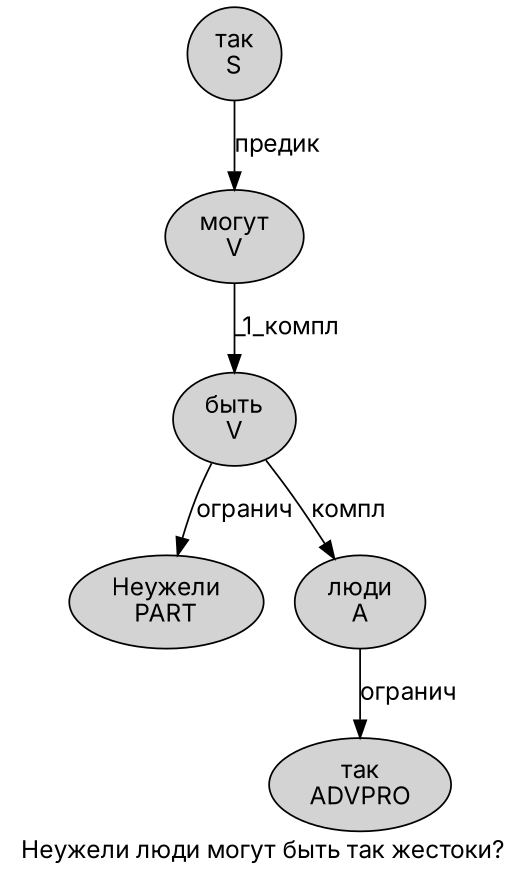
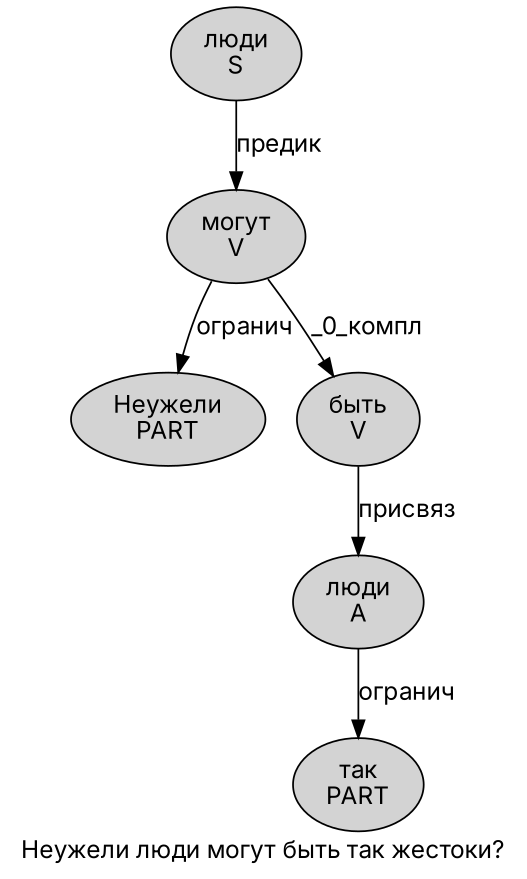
  digraph {
    fontname=Inter
    label="Неужели люди могут быть так жестоки?"
    node [fillcolor=lightgray fontname=Inter penwidth=1 shape=ellipse style=filled]
    edge [fontname=Inter]
    n1 [label="Неужели\nPART"]
-   n2 [label="так\nS"]
+   n2 [label="люди\nS"]
    n3 [label="могут\nV"]
    n4 [label="быть\nV"]
    n5 [label="люди\nA"]
-   n6 [label="так\nADVPRO"]
+   n6 [label="так\nPART"]
    n2 -> n3 [label="предик"]
-   n4 -> n1 [label="огранич"]
-   n3 -> n4 [label="_1_компл"]
-   n4 -> n5 [label="компл"]
+   n3 -> n1 [label="огранич"]
+   n3 -> n4 [label="_0_компл"]
+   n4 -> n5 [label="присвяз"]
    n5 -> n6 [label="огранич"]
  }
